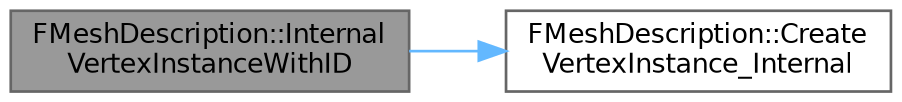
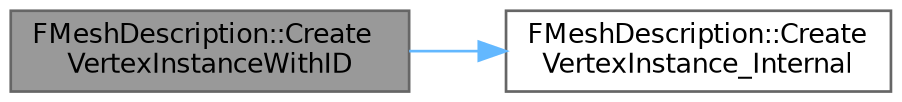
  digraph {
    rankdir=LR
    node [fontname=Helvetica fontsize=10 shape=box style=filled]
-   n1 [color=gray40 fillcolor=grey60 fontcolor=black height=0.2 label="FMeshDescription::Internal\lVertexInstanceWithID" width=0.4]
+   n1 [color=gray40 fillcolor=grey60 fontcolor=black height=0.2 label="FMeshDescription::Create\lVertexInstanceWithID" width=0.4]
    n2 [color=grey40 fillcolor=white height=0.2 label="FMeshDescription::Create\lVertexInstance_Internal" width=0.4]
    n1 -> n2 [color=steelblue1 fontname=Helvetica fontsize=10 labelfontname=Helvetica labelfontsize=10 style=solid]
  }
